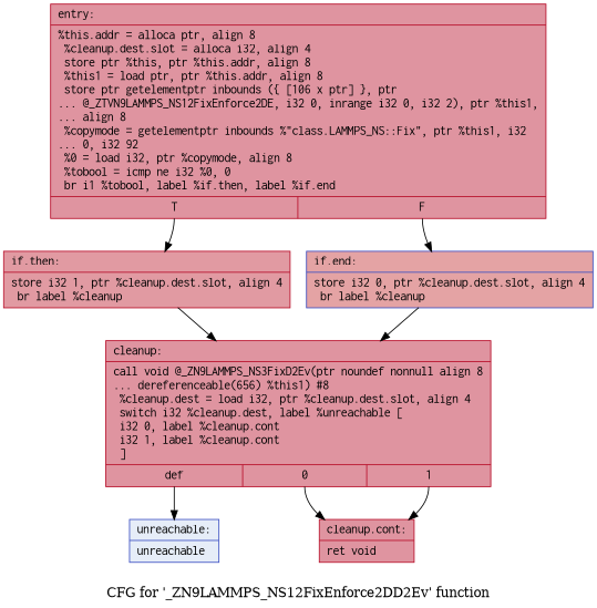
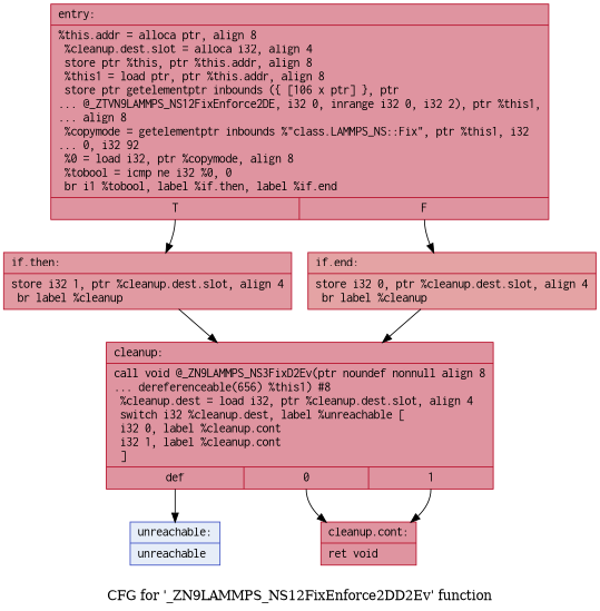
  digraph {
    label="CFG for '_ZN9LAMMPS_NS12FixEnforce2DD2Ev' function"
    node [color="#b70d28ff" fillcolor="#b70d2870" fontname=Courier shape=record style=filled]
    n1 [label="{entry:\l|  %this.addr = alloca ptr, align 8\l  %cleanup.dest.slot = alloca i32, align 4\l  store ptr %this, ptr %this.addr, align 8\l  %this1 = load ptr, ptr %this.addr, align 8\l  store ptr getelementptr inbounds (\{ [106 x ptr] \}, ptr\l... @_ZTVN9LAMMPS_NS12FixEnforce2DE, i32 0, inrange i32 0, i32 2), ptr %this1,\l... align 8\l  %copymode = getelementptr inbounds %\"class.LAMMPS_NS::Fix\", ptr %this1, i32\l... 0, i32 92\l  %0 = load i32, ptr %copymode, align 8\l  %tobool = icmp ne i32 %0, 0\l  br i1 %tobool, label %if.then, label %if.end\l|{<s0>T|<s1>F}}"]
    n2 [fillcolor="#bb1b2c70" label="{if.then:\l|  store i32 1, ptr %cleanup.dest.slot, align 4\l  br label %cleanup\l}"]
-   n3 [color="#3d50c3ff" fillcolor="#c32e3170" label="{if.end:\l|  store i32 0, ptr %cleanup.dest.slot, align 4\l  br label %cleanup\l}"]
+   n3 [fillcolor="#c32e3170" label="{if.end:\l|  store i32 0, ptr %cleanup.dest.slot, align 4\l  br label %cleanup\l}"]
    n4 [label="{cleanup:\l|  call void @_ZN9LAMMPS_NS3FixD2Ev(ptr noundef nonnull align 8\l... dereferenceable(656) %this1) #8\l  %cleanup.dest = load i32, ptr %cleanup.dest.slot, align 4\l  switch i32 %cleanup.dest, label %unreachable [\l    i32 0, label %cleanup.cont\l    i32 1, label %cleanup.cont\l  ]\l|{<s0>def|<s1>0|<s2>1}}"]
    n5 [color="#3d50c3ff" fillcolor="#c7d7f070" label="{unreachable:\l|  unreachable\l}"]
    n6 [label="{cleanup.cont:\l|  ret void\l}"]
    n1 -> n2 [tailport=s0]
    n1 -> n3 [tailport=s1]
    n2 -> n4
    n3 -> n4
    n4 -> n5 [tailport=s0]
    n4 -> n6 [tailport=s1]
    n4 -> n6 [tailport=s2]
  }
